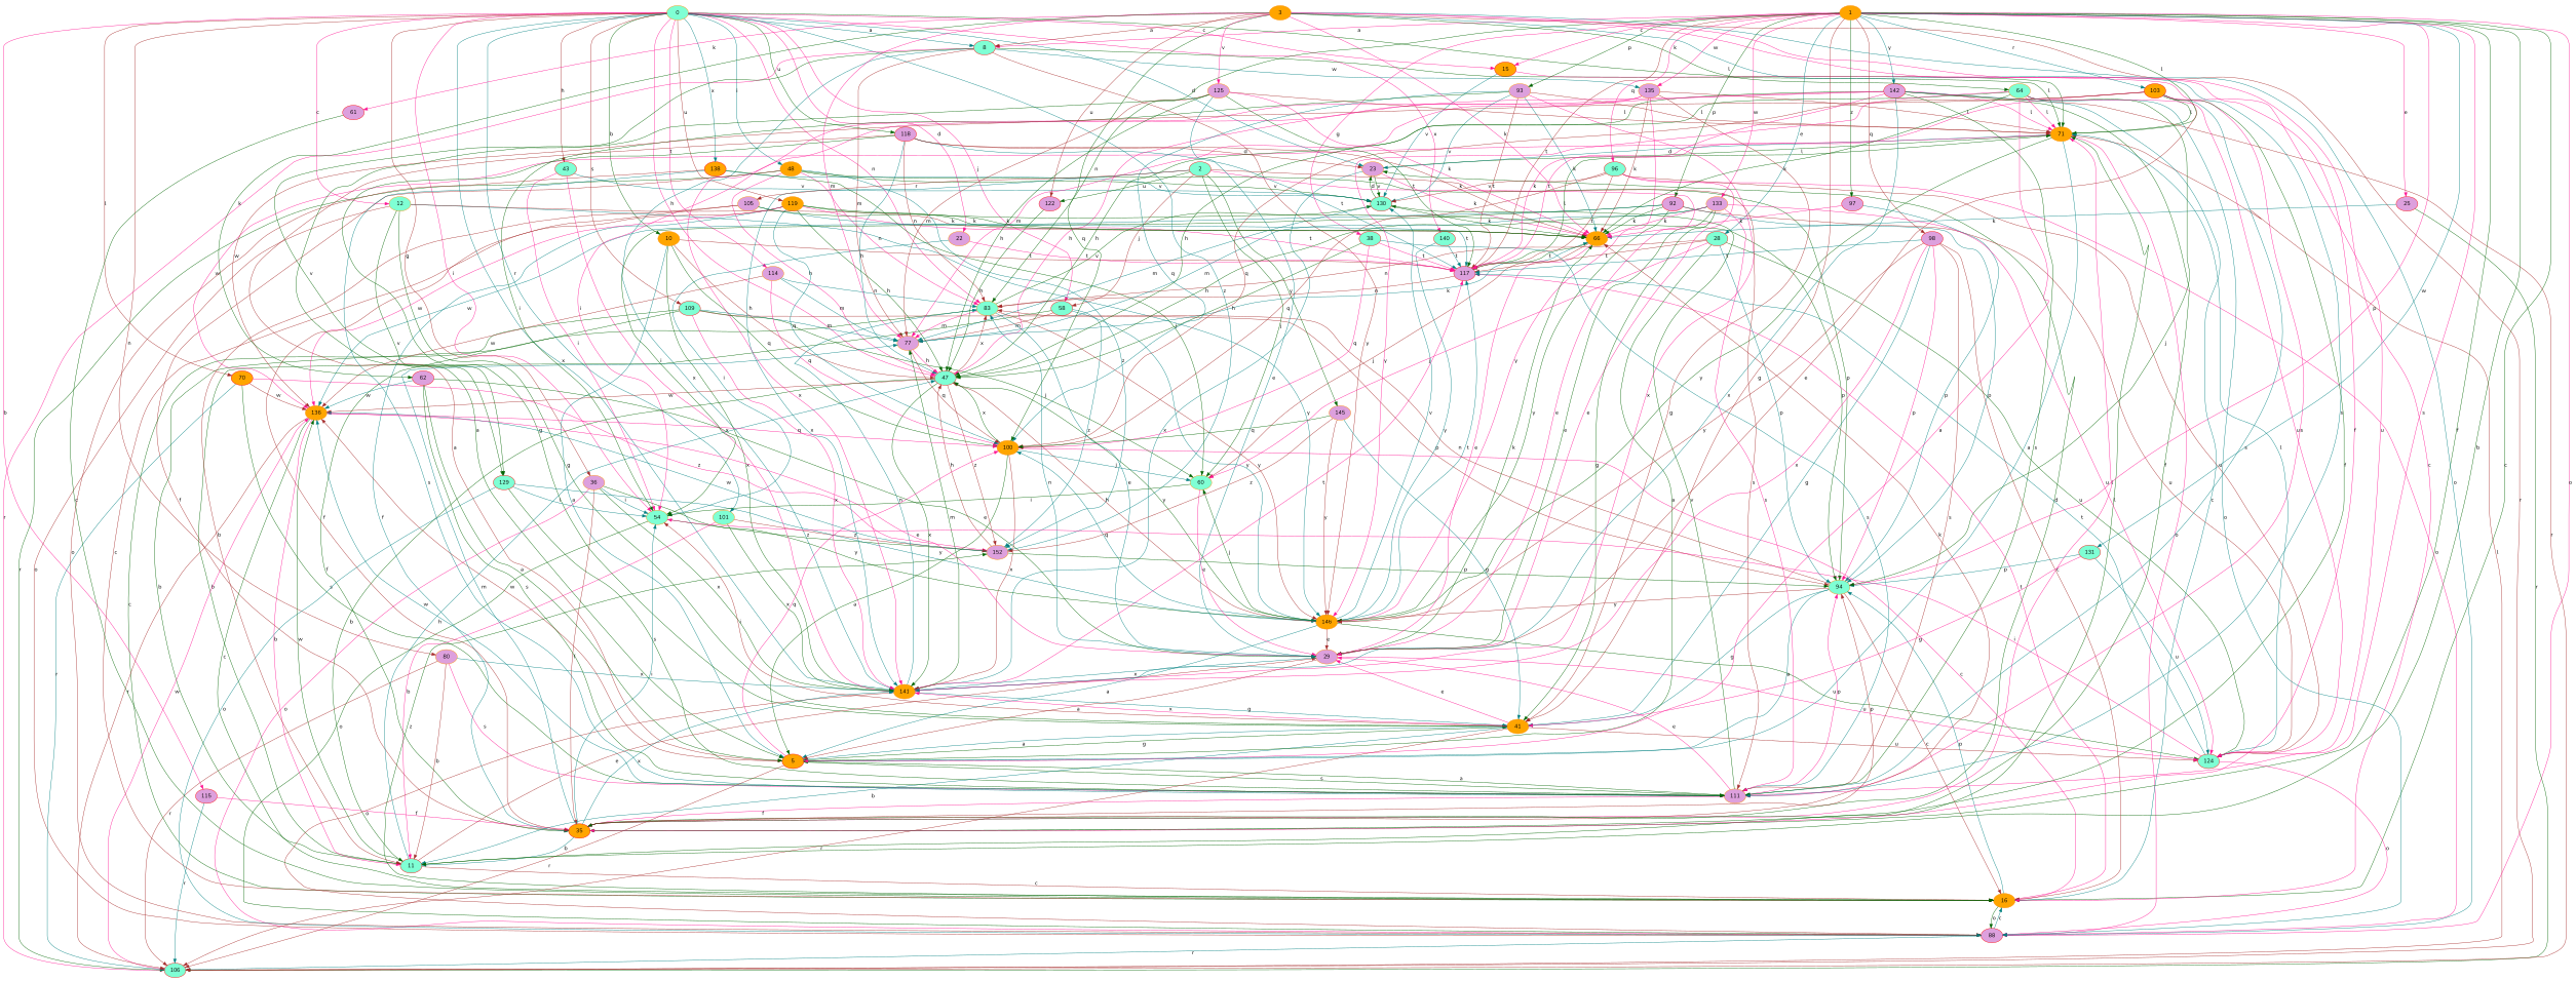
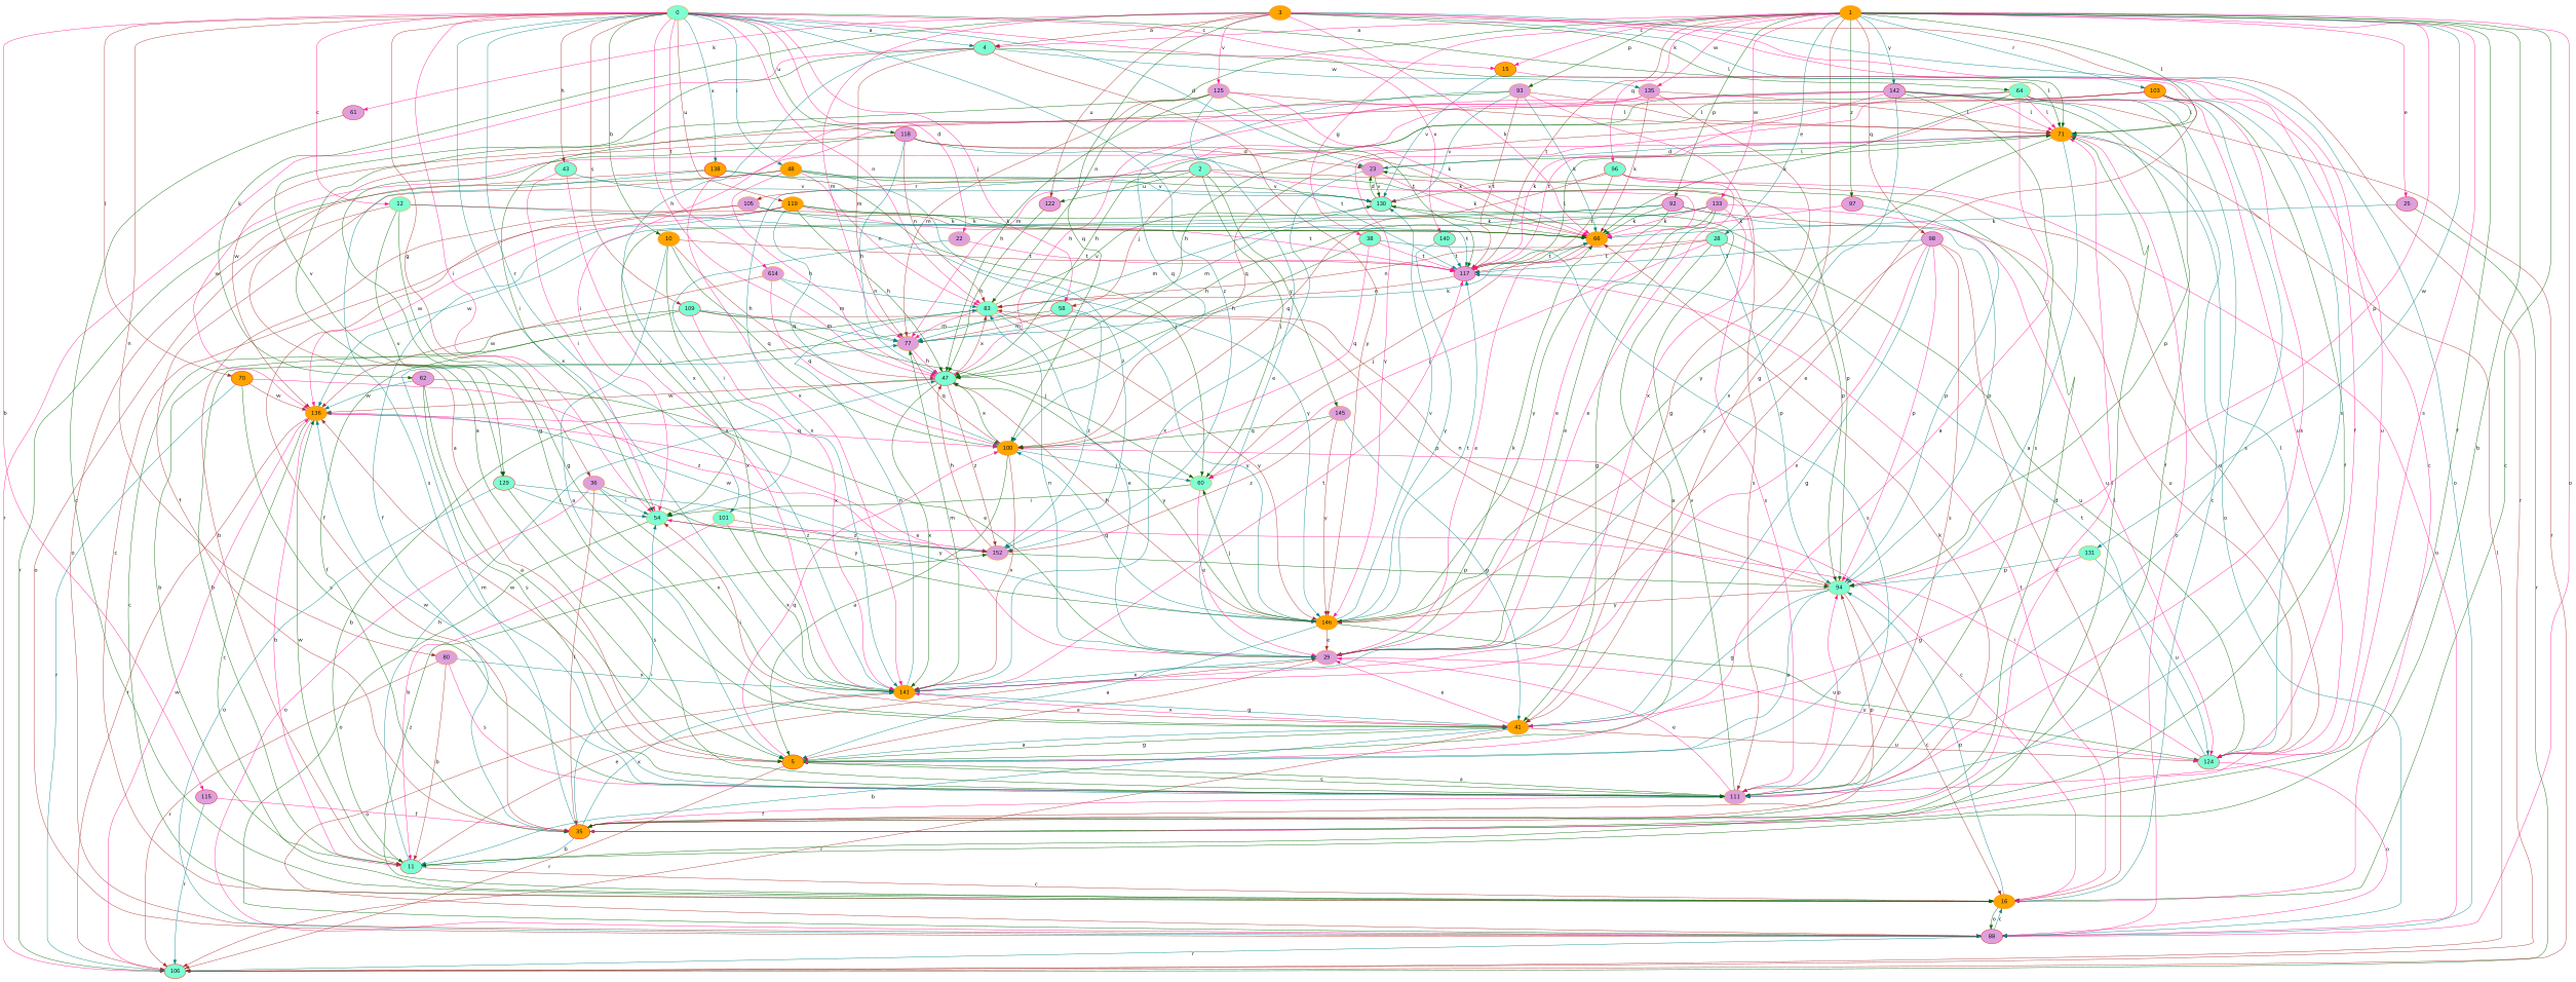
  strict digraph {
    fontname=Nunito
    node [color=darkorange fillcolor=plum fontname=Nunito style=filled]
    edge [color=darkgreen fontname=Nunito]
    0 [fillcolor=aquamarine]
-   4 [color=red fillcolor=aquamarine label=8]
+   4 [color=red fillcolor=aquamarine]
    10 [fillcolor=orange]
    12 [fillcolor=aquamarine]
    15 [color=red fillcolor=orange]
    22
    23
    36
    43 [color=red fillcolor=aquamarine]
    47 [color=red fillcolor=aquamarine]
    48 [fillcolor=orange]
    54 [fillcolor=aquamarine]
    58 [color=red fillcolor=aquamarine]
    70 [color=red fillcolor=orange]
    71 [fillcolor=orange]
    80
    83 [fillcolor=aquamarine]
    101 [fillcolor=aquamarine]
    109 [color=red fillcolor=aquamarine]
-   114
+   114 [label=614]
    115 [color=red]
    118 [color=red]
    119 [fillcolor=orange]
    138 [color=red fillcolor=orange]
    140 [color=red fillcolor=aquamarine]
    141 [fillcolor=orange]
    152
    135
    77
    106 [color=red fillcolor=aquamarine]
    129 [color=red fillcolor=aquamarine]
    146 [fillcolor=orange]
    117 [color=red]
    100 [fillcolor=orange]
    5 [color=red fillcolor=orange]
    41 [fillcolor=orange]
    88 [color=red]
    66 [fillcolor=orange]
    111
    130 [color=red fillcolor=aquamarine]
    35 [color=red fillcolor=orange]
    11 [color=red fillcolor=aquamarine]
    136 [fillcolor=orange]
    94 [fillcolor=aquamarine]
    29
    16 [fillcolor=orange]
    60 [fillcolor=aquamarine]
    1 [fillcolor=orange]
    25 [color=red]
    28 [color=red fillcolor=aquamarine]
    38 [color=red fillcolor=aquamarine]
    92 [color=red]
    93
    96 [color=red fillcolor=aquamarine]
    97 [color=red]
    98 [color=red]
    103 [color=red fillcolor=orange]
-   131 [color=red fillcolor=aquamarine]
+   131 [fillcolor=aquamarine]
    133
    142 [color=red]
    124 [color=red fillcolor=aquamarine]
    2 [color=red fillcolor=aquamarine]
    105
    122 [color=red]
    145
    3 [fillcolor=orange]
    61 [color=red]
    62 [color=red]
    64 [fillcolor=aquamarine]
    125
    0 -> 4 [color=teal label=a]
    0 -> 10 [label=b]
    0 -> 12 [color=deeppink label=c]
    0 -> 15 [color=deeppink label=c]
    0 -> 22 [color=deeppink label=d]
    0 -> 23 [color=teal label=d]
    0 -> 36 [color=brown label=g]
    0 -> 43 [color=brown label=h]
    0 -> 47 [color=deeppink label=h]
    0 -> 48 [color=teal label=i]
    0 -> 54 [color=deeppink label=i]
    0 -> 58 [color=deeppink label=j]
    0 -> 70 [color=brown label=l]
    0 -> 71 [label=l]
    0 -> 80 [color=brown label=n]
    0 -> 83 [color=deeppink label=n]
    0 -> 101 [color=teal label=r]
    0 -> 109 [color=brown label=s]
    0 -> 114 [color=deeppink label=t]
    0 -> 115 [color=deeppink label=b]
    0 -> 118 [label=u]
    0 -> 119 [color=brown label=u]
    0 -> 138 [color=teal label=x]
    0 -> 140 [color=deeppink label=x]
    0 -> 141 [color=teal label=x]
    0 -> 152 [color=teal label=z]
    4 -> 71 [label=l]
    4 -> 141 [color=teal label=x]
    4 -> 135 [color=teal label=w]
    4 -> 77 [color=brown label=m]
    4 -> 106 [color=deeppink label=r]
    4 -> 129 [label=v]
    4 -> 146 [color=brown label=y]
    10 -> 47 [color=brown label=h]
    10 -> 141 [label=x]
    10 -> 117 [color=brown label=t]
    10 -> 100 [label=q]
    10 -> 5 [color=teal label=a]
    12 -> 129 [label=v]
    12 -> 146 [color=teal label=y]
    12 -> 41 [label=g]
    12 -> 88 [color=brown label=o]
    12 -> 66 [color=brown label=k]
    15 -> 111 [color=deeppink label=s]
    15 -> 130 [color=teal label=v]
    22 -> 54 [color=teal label=i]
    22 -> 117 [color=deeppink label=t]
    23 -> 71 [label=l]
    23 -> 141 [color=teal label=x]
    23 -> 66 [color=deeppink label=k]
    23 -> 130 [label=v]
    36 -> 54 [color=teal label=i]
    36 -> 141 [label=x]
    36 -> 146 [label=y]
    36 -> 88 [color=deeppink label=o]
    36 -> 35 [color=brown label=f]
    43 -> 54 [color=deeppink label=i]
    43 -> 141 [color=deeppink label=x]
    43 -> 130 [color=teal label=v]
    47 -> 83 [color=brown label=x]
    47 -> 141 [label=x]
    47 -> 152 [color=brown label=z]
    47 -> 146 [label=y]
    47 -> 11 [label=b]
    47 -> 136 [color=brown label=w]
    48 -> 47 [color=deeppink label=h]
    48 -> 83 [color=deeppink label=n]
    48 -> 152 [color=teal label=z]
    48 -> 106 [label=r]
    48 -> 130 [label=v]
    48 -> 35 [color=brown label=f]
    48 -> 94 [label=p]
    54 -> 152 [label=z]
    54 -> 88 [label=o]
    58 -> 152 [color=teal label=z]
    58 -> 77 [color=brown label=m]
    58 -> 146 [color=teal label=y]
    58 -> 11 [label=b]
    70 -> 152 [color=deeppink label=z]
    70 -> 106 [color=teal label=r]
    70 -> 111 [label=s]
    70 -> 136 [color=brown label=w]
    71 -> 23 [color=teal label=d]
    71 -> 146 [label=y]
    71 -> 5 [color=teal label=a]
    71 -> 88 [color=deeppink label=o]
    71 -> 136 [color=deeppink label=w]
    80 -> 141 [color=teal label=x]
    80 -> 106 [color=brown label=r]
    80 -> 111 [color=deeppink label=s]
    80 -> 11 [color=brown label=b]
    83 -> 77 [color=deeppink label=m]
    83 -> 146 [color=brown label=y]
    83 -> 130 [label=v]
    83 -> 11 [label=b]
    83 -> 29 [color=teal label=e]
    101 -> 141 [label=x]
    101 -> 152 [color=brown label=z]
    101 -> 11 [color=deeppink label=b]
    109 -> 141 [color=deeppink label=x]
    109 -> 77 [color=teal label=m]
    109 -> 35 [label=f]
    109 -> 94 [color=brown label=p]
    109 -> 16 [label=c]
    109 -> 60 [label=j]
    114 -> 83 [color=teal label=n]
    114 -> 77 [color=teal label=m]
    114 -> 100 [color=deeppink label=q]
    114 -> 136 [color=brown label=w]
    115 -> 106 [color=teal label=r]
    115 -> 35 [color=deeppink label=f]
    118 -> 23 [color=brown label=d]
    118 -> 47 [color=teal label=h]
    118 -> 83 [color=brown label=n]
    118 -> 117 [color=teal label=t]
    118 -> 5 [color=brown label=a]
    118 -> 41 [label=g]
    118 -> 66 [color=brown label=k]
    119 -> 47 [label=h]
    119 -> 117 [color=deeppink label=t]
    119 -> 100 [color=teal label=q]
    119 -> 66 [label=k]
    119 -> 35 [color=teal label=f]
    119 -> 136 [color=deeppink label=w]
    119 -> 94 [label=p]
    119 -> 16 [color=brown label=c]
    138 -> 88 [color=brown label=o]
    138 -> 111 [color=teal label=s]
    138 -> 130 [color=teal label=v]
    138 -> 60 [label=j]
    140 -> 146 [color=teal label=y]
    140 -> 117 [color=teal label=t]
    141 -> 83 [color=teal label=n]
    141 -> 77 [label=m]
    141 -> 117 [color=deeppink label=t]
    141 -> 41 [color=teal label=g]
    141 -> 88 [color=brown label=o]
    152 -> 47 [color=brown label=h]
    152 -> 136 [color=teal label=w]
    152 -> 94 [label=p]
    135 -> 47 [color=deeppink label=h]
    135 -> 71 [color=brown label=l]
    135 -> 141 [color=deeppink label=x]
-   135 -> 146 [color=deeppink label=y]
    135 -> 41 [color=brown label=g]
    135 -> 66 [color=brown label=k]
    77 -> 47 [color=deeppink label=h]
    77 -> 100 [color=brown label=q]
    77 -> 66 [color=teal label=k]
    106 -> 71 [color=brown label=l]
    106 -> 136 [color=deeppink label=w]
    129 -> 54 [color=teal label=i]
    129 -> 146 [color=teal label=y]
    129 -> 88 [color=teal label=o]
    129 -> 111 [label=s]
    146 -> 47 [color=brown label=h]
    146 -> 117 [color=teal label=t]
    146 -> 100 [color=teal label=q]
    146 -> 5 [color=teal label=a]
    146 -> 130 [color=teal label=v]
    146 -> 29 [color=brown label=e]
    146 -> 60 [label=j]
    146 -> 124 [label=u]
    117 -> 71 [label=l]
    117 -> 83 [color=brown label=n]
    100 -> 47 [label=x]
    100 -> 141 [color=brown label=x]
    100 -> 5 [label=a]
    100 -> 16 [color=deeppink label=c]
    100 -> 60 [color=teal label=j]
    5 -> 106 [color=brown label=r]
    5 -> 100 [color=deeppink label=q]
    5 -> 41 [label=g]
    5 -> 111 [label=s]
    5 -> 136 [color=brown label=w]
    41 -> 54 [color=brown label=i]
    41 -> 141 [color=deeppink label=x]
    41 -> 106 [color=brown label=r]
    41 -> 5 [color=teal label=a]
    41 -> 11 [color=teal label=b]
    41 -> 29 [color=deeppink label=e]
    41 -> 124 [color=brown label=u]
    88 -> 106 [color=teal label=r]
    88 -> 16 [color=teal label=c]
    66 -> 117 [label=t]
    66 -> 29 [color=deeppink label=e]
    66 -> 60 [color=brown label=j]
    111 -> 5 [label=a]
    111 -> 130 [label=v]
    111 -> 35 [color=deeppink label=f]
    111 -> 136 [color=teal label=w]
    111 -> 94 [color=deeppink label=p]
    111 -> 29 [color=deeppink label=e]
    130 -> 23 [label=d]
    130 -> 77 [color=teal label=m]
    130 -> 66 [label=k]
    35 -> 23 [label=d]
    35 -> 54 [color=teal label=i]
    35 -> 71 [color=deeppink label=l]
    35 -> 141 [color=teal label=x]
    35 -> 77 [color=teal label=m]
    35 -> 66 [color=brown label=k]
    35 -> 11 [color=teal label=b]
    35 -> 94 [color=brown label=p]
    11 -> 47 [color=teal label=h]
    11 -> 71 [label=l]
    11 -> 136 [label=w]
    11 -> 29 [color=brown label=e]
    11 -> 16 [color=brown label=c]
    136 -> 106 [color=brown label=r]
    136 -> 100 [color=deeppink label=q]
    136 -> 11 [color=deeppink label=b]
    136 -> 29 [color=deeppink label=e]
    136 -> 16 [label=c]
    94 -> 83 [color=brown label=n]
    94 -> 146 [color=brown label=y]
    94 -> 5 [color=teal label=a]
    94 -> 41 [color=teal label=g]
    94 -> 16 [color=brown label=c]
    29 -> 83 [color=teal label=n]
    29 -> 141 [color=teal label=x]
    29 -> 5 [color=brown label=a]
    29 -> 66 [label=k]
    29 -> 124 [color=deeppink label=u]
    16 -> 152 [label=z]
    16 -> 117 [color=deeppink label=t]
    16 -> 88 [label=o]
    16 -> 94 [color=teal label=p]
    60 -> 54 [label=i]
    60 -> 29 [color=deeppink label=e]
    1 -> 4 [color=deeppink label=a]
    1 -> 15 [color=deeppink label=c]
    1 -> 71 [label=l]
    1 -> 83 [label=n]
    1 -> 135 [color=deeppink label=w]
    1 -> 117 [color=brown label=t]
    1 -> 41 [color=brown label=g]
    1 -> 88 [color=deeppink label=o]
    1 -> 111 [color=deeppink label=s]
    1 -> 35 [label=f]
    1 -> 11 [label=b]
    1 -> 94 [color=deeppink label=p]
    1 -> 16 [label=c]
    1 -> 25 [color=deeppink label=e]
    1 -> 28 [color=teal label=e]
    1 -> 38 [color=deeppink label=g]
    1 -> 92 [label=p]
    1 -> 93 [label=p]
    1 -> 96 [color=deeppink label=q]
    1 -> 97 [label=z]
    1 -> 98 [color=brown label=q]
    1 -> 103 [color=teal label=r]
    1 -> 131 [color=teal label=w]
    1 -> 133 [color=deeppink label=w]
    1 -> 142 [color=teal label=y]
    25 -> 106 [label=r]
    25 -> 66 [color=teal label=k]
    28 -> 83 [color=brown label=n]
    28 -> 117 [color=brown label=t]
    28 -> 5 [label=a]
    28 -> 94 [color=teal label=p]
    28 -> 60 [color=deeppink label=j]
    28 -> 124 [label=u]
    38 -> 47 [label=h]
    38 -> 117 [color=deeppink label=t]
    38 -> 100 [color=deeppink label=q]
    38 -> 111 [color=teal label=s]
    92 -> 54 [label=i]
    92 -> 146 [label=y]
    92 -> 66 [label=k]
    92 -> 136 [color=teal label=w]
    92 -> 94 [color=teal label=p]
    92 -> 124 [color=brown label=u]
    93 -> 54 [label=i]
    93 -> 71 [color=brown label=l]
    93 -> 141 [color=deeppink label=x]
    93 -> 117 [color=brown label=t]
    93 -> 100 [color=teal label=q]
    93 -> 66 [color=teal label=k]
    93 -> 130 [color=teal label=v]
    96 -> 117 [color=brown label=t]
    96 -> 100 [color=brown label=q]
    96 -> 88 [color=deeppink label=o]
    96 -> 130 [color=brown label=v]
    96 -> 29 [color=deeppink label=e]
    96 -> 124 [color=brown label=u]
    97 -> 66 [color=deeppink label=k]
    97 -> 94 [color=teal label=p]
    98 -> 141 [color=deeppink label=x]
    98 -> 146 [color=brown label=y]
    98 -> 117 [color=teal label=t]
    98 -> 41 [color=teal label=g]
    98 -> 111 [color=brown label=s]
    98 -> 94 [color=deeppink label=p]
    98 -> 16 [color=brown label=c]
    103 -> 71 [label=l]
    103 -> 117 [color=deeppink label=t]
    103 -> 100 [color=brown label=q]
    103 -> 111 [color=teal label=s]
    103 -> 35 [label=f]
    103 -> 136 [color=brown label=w]
    103 -> 29 [color=brown label=e]
    103 -> 124 [color=deeppink label=u]
    131 -> 41 [color=deeppink label=g]
    131 -> 94 [color=teal label=p]
    131 -> 124 [color=teal label=u]
    133 -> 47 [label=h]
    133 -> 77 [color=teal label=m]
    133 -> 41 [label=g]
    133 -> 66 [color=deeppink label=k]
    133 -> 111 [color=deeppink label=s]
    133 -> 29 [label=e]
    133 -> 124 [color=deeppink label=u]
    142 -> 47 [label=h]
    142 -> 54 [color=deeppink label=i]
    142 -> 71 [color=deeppink label=l]
    142 -> 141 [color=teal label=x]
    142 -> 77 [color=deeppink label=m]
    142 -> 106 [color=brown label=r]
    142 -> 117 [color=deeppink label=k]
    142 -> 111 [label=s]
    142 -> 35 [label=f]
    142 -> 16 [color=teal label=c]
    124 -> 54 [color=deeppink label=i]
    124 -> 71 [color=teal label=l]
    124 -> 117 [color=teal label=t]
    124 -> 88 [color=deeppink label=o]
    2 -> 58 [color=brown label=j]
    2 -> 141 [color=teal label=x]
    2 -> 111 [color=brown label=s]
    2 -> 29 [color=deeppink label=e]
    2 -> 60 [label=j]
    2 -> 105 [color=brown label=r]
    2 -> 122 [label=u]
    2 -> 145 [label=y]
    105 -> 117 [color=teal label=t]
    105 -> 66 [label=k]
    105 -> 35 [color=brown label=f]
    105 -> 11 [color=brown label=b]
    122 -> 47 [label=h]
    145 -> 152 [color=brown label=z]
    145 -> 146 [color=brown label=y]
    145 -> 100 [label=q]
    145 -> 41 [color=teal label=g]
    3 -> 4 [color=brown label=a]
    3 -> 77 [color=deeppink label=m]
    3 -> 106 [color=brown label=r]
    3 -> 100 [label=q]
    3 -> 88 [color=teal label=o]
    3 -> 66 [color=deeppink label=k]
    3 -> 111 [color=teal label=s]
    3 -> 35 [color=deeppink label=f]
    3 -> 16 [color=deeppink label=c]
    3 -> 122 [color=brown label=u]
    3 -> 61 [color=deeppink label=k]
    3 -> 62 [label=k]
    3 -> 64 [label=k]
    3 -> 125 [color=deeppink label=v]
    61 -> 16 [label=c]
    62 -> 5 [label=a]
    62 -> 111 [label=s]
    62 -> 136 [color=teal label=w]
    62 -> 29 [label=e]
    64 -> 47 [label=h]
    64 -> 71 [color=deeppink label=l]
    64 -> 146 [color=deeppink label=y]
    64 -> 5 [color=deeppink label=a]
    64 -> 88 [color=teal label=o]
    64 -> 66 [label=k]
-   64 -> 94 [label=j]
+   64 -> 94 [label=p]
    64 -> 124 [color=deeppink label=u]
    125 -> 47 [label=h]
    125 -> 71 [color=brown label=l]
    125 -> 77 [color=brown label=m]
    125 -> 117 [label=t]
    125 -> 5 [label=a]
    125 -> 66 [color=deeppink label=k]
    125 -> 29 [color=teal label=e]
  }
